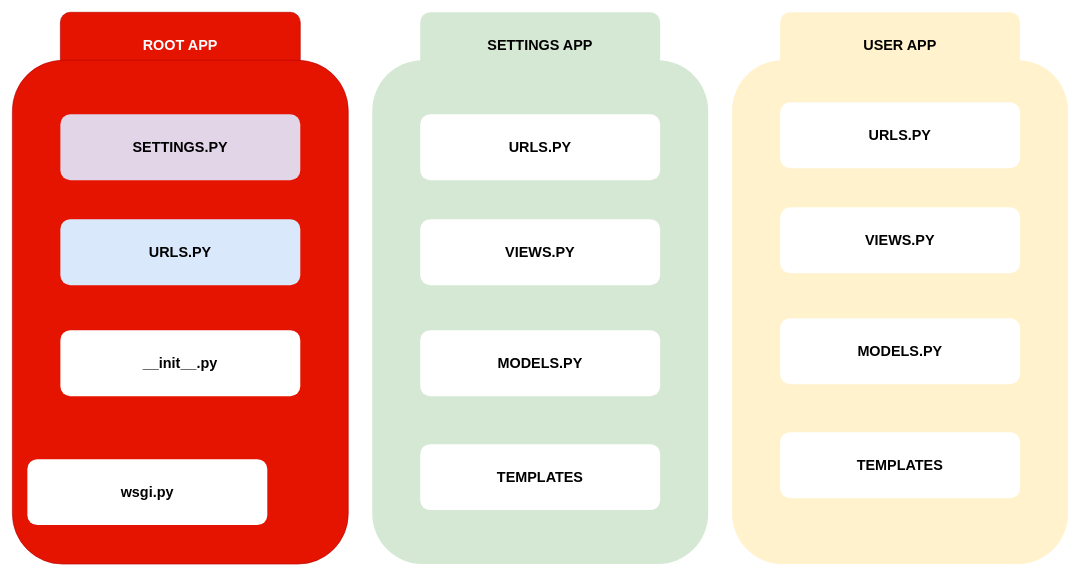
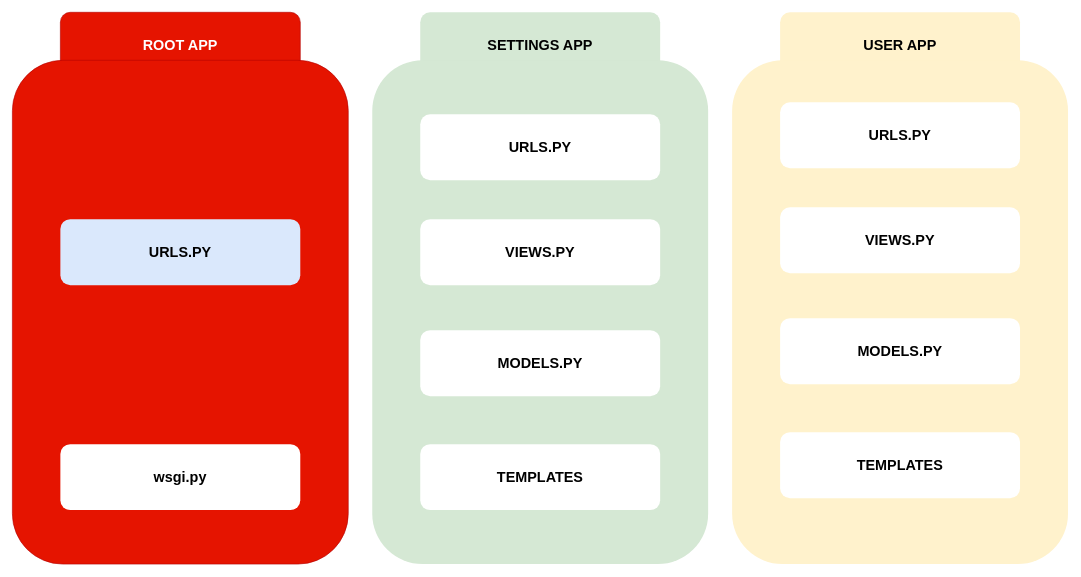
  <mxCell id="0" />
  <mxCell id="1" parent="0" />
  <mxCell id="2" value="&lt;h1&gt;USER APP&lt;/h1&gt;" style="rounded=1;whiteSpace=wrap;html=1;fillColor=#fff2cc;strokeColor=none;" vertex="1" parent="1"><mxGeometry x="1300" y="20" width="400" height="110" as="geometry" /></mxCell>
  <mxCell id="3" value="&lt;h1&gt;SETTINGS APP&lt;/h1&gt;" style="rounded=1;whiteSpace=wrap;html=1;fillColor=#d5e8d4;strokeColor=none;" vertex="1" parent="1"><mxGeometry x="700" y="20" width="400" height="110" as="geometry" /></mxCell>
  <mxCell id="4" value="&lt;h1&gt;ROOT APP&lt;/h1&gt;" style="rounded=1;whiteSpace=wrap;html=1;fillColor=#e51400;strokeColor=#B20000;fontColor=#ffffff;" vertex="1" parent="1"><mxGeometry x="100" y="20" width="400" height="110" as="geometry" /></mxCell>
  <mxCell id="5" value="&lt;h1&gt;&lt;br&gt;&lt;/h1&gt;" style="rounded=1;whiteSpace=wrap;html=1;fillColor=#fff2cc;strokeColor=none;" vertex="1" parent="1"><mxGeometry x="1220" y="100" width="560" height="840" as="geometry" /></mxCell>
  <mxCell id="6" value="&lt;h1&gt;&lt;br&gt;&lt;/h1&gt;" style="rounded=1;whiteSpace=wrap;html=1;fillColor=#d5e8d4;strokeColor=none;" vertex="1" parent="1"><mxGeometry x="620" y="100" width="560" height="840" as="geometry" /></mxCell>
  <mxCell id="7" value="&lt;h1&gt;&lt;br&gt;&lt;/h1&gt;" style="rounded=1;whiteSpace=wrap;html=1;fillColor=#e51400;strokeColor=#B20000;fontColor=#ffffff;" vertex="1" parent="1"><mxGeometry x="20" y="100" width="560" height="840" as="geometry" /></mxCell>
- <mxCell id="8" value="&lt;h1&gt;SETTINGS.PY&lt;/h1&gt;" style="rounded=1;whiteSpace=wrap;html=1;fillColor=#e1d5e7;strokeColor=none;" vertex="1" parent="1"><mxGeometry x="100" y="190" width="400" height="110" as="geometry" /></mxCell>
  <mxCell id="9" value="&lt;h1&gt;URLS.PY&lt;/h1&gt;" style="rounded=1;whiteSpace=wrap;html=1;fillColor=#dae8fc;strokeColor=none;" vertex="1" parent="1"><mxGeometry x="100" y="365" width="400" height="110" as="geometry" /></mxCell>
- <mxCell id="10" value="&lt;h1&gt;__init__.py&lt;/h1&gt;" style="rounded=1;whiteSpace=wrap;html=1;strokeColor=none;" vertex="1" parent="1"><mxGeometry x="100" y="550" width="400" height="110" as="geometry" /></mxCell>
- <mxCell id="11" value="&lt;h1&gt;wsgi.py&lt;/h1&gt;" style="rounded=1;whiteSpace=wrap;html=1;strokeColor=none;" vertex="1" parent="1"><mxGeometry x="45" y="765" width="400" height="110" as="geometry" /></mxCell>
+ <mxCell id="11" value="&lt;h1&gt;wsgi.py&lt;/h1&gt;" style="rounded=1;whiteSpace=wrap;html=1;strokeColor=none;" vertex="1" parent="1"><mxGeometry x="100" y="740" width="400" height="110" as="geometry" /></mxCell>
  <mxCell id="12" value="&lt;h1&gt;URLS.PY&lt;/h1&gt;" style="rounded=1;whiteSpace=wrap;html=1;strokeColor=none;" vertex="1" parent="1"><mxGeometry x="700" y="190" width="400" height="110" as="geometry" /></mxCell>
  <mxCell id="13" value="&lt;h1&gt;VIEWS.PY&lt;/h1&gt;" style="rounded=1;whiteSpace=wrap;html=1;strokeColor=none;" vertex="1" parent="1"><mxGeometry x="700" y="365" width="400" height="110" as="geometry" /></mxCell>
  <mxCell id="14" value="&lt;h1&gt;MODELS.PY&lt;/h1&gt;" style="rounded=1;whiteSpace=wrap;html=1;strokeColor=none;" vertex="1" parent="1"><mxGeometry x="700" y="550" width="400" height="110" as="geometry" /></mxCell>
  <mxCell id="15" value="&lt;h1&gt;TEMPLATES&lt;/h1&gt;" style="rounded=1;whiteSpace=wrap;html=1;strokeColor=none;" vertex="1" parent="1"><mxGeometry x="700" y="740" width="400" height="110" as="geometry" /></mxCell>
  <mxCell id="16" value="&lt;h1&gt;TEMPLATES&lt;/h1&gt;" style="rounded=1;whiteSpace=wrap;html=1;strokeColor=none;" vertex="1" parent="1"><mxGeometry x="1300" y="720" width="400" height="110" as="geometry" /></mxCell>
  <mxCell id="17" value="&lt;h1&gt;MODELS.PY&lt;/h1&gt;" style="rounded=1;whiteSpace=wrap;html=1;strokeColor=none;" vertex="1" parent="1"><mxGeometry x="1300" y="530" width="400" height="110" as="geometry" /></mxCell>
  <mxCell id="18" value="&lt;h1&gt;VIEWS.PY&lt;/h1&gt;" style="rounded=1;whiteSpace=wrap;html=1;strokeColor=none;" vertex="1" parent="1"><mxGeometry x="1300" y="345" width="400" height="110" as="geometry" /></mxCell>
  <mxCell id="19" value="&lt;h1&gt;URLS.PY&lt;/h1&gt;" style="rounded=1;whiteSpace=wrap;html=1;strokeColor=none;" vertex="1" parent="1"><mxGeometry x="1300" y="170" width="400" height="110" as="geometry" /></mxCell>
